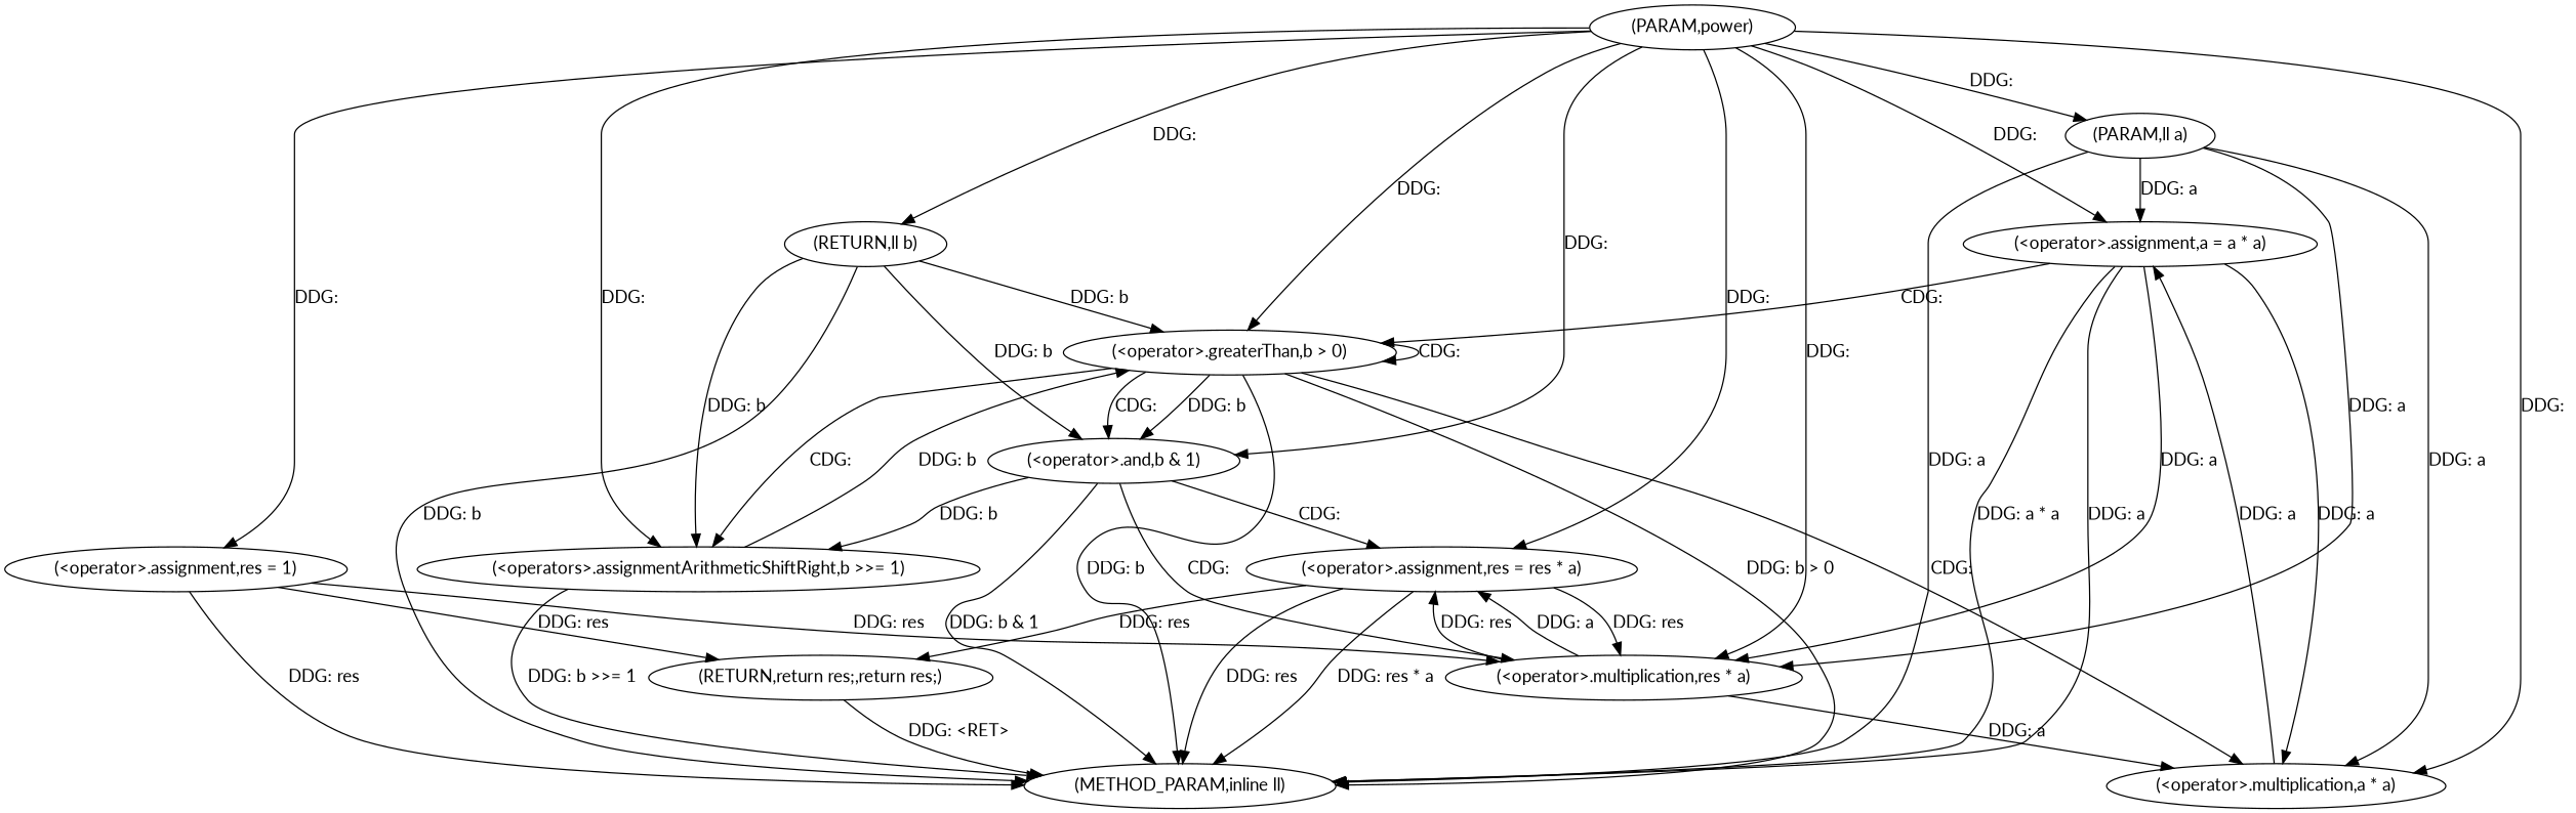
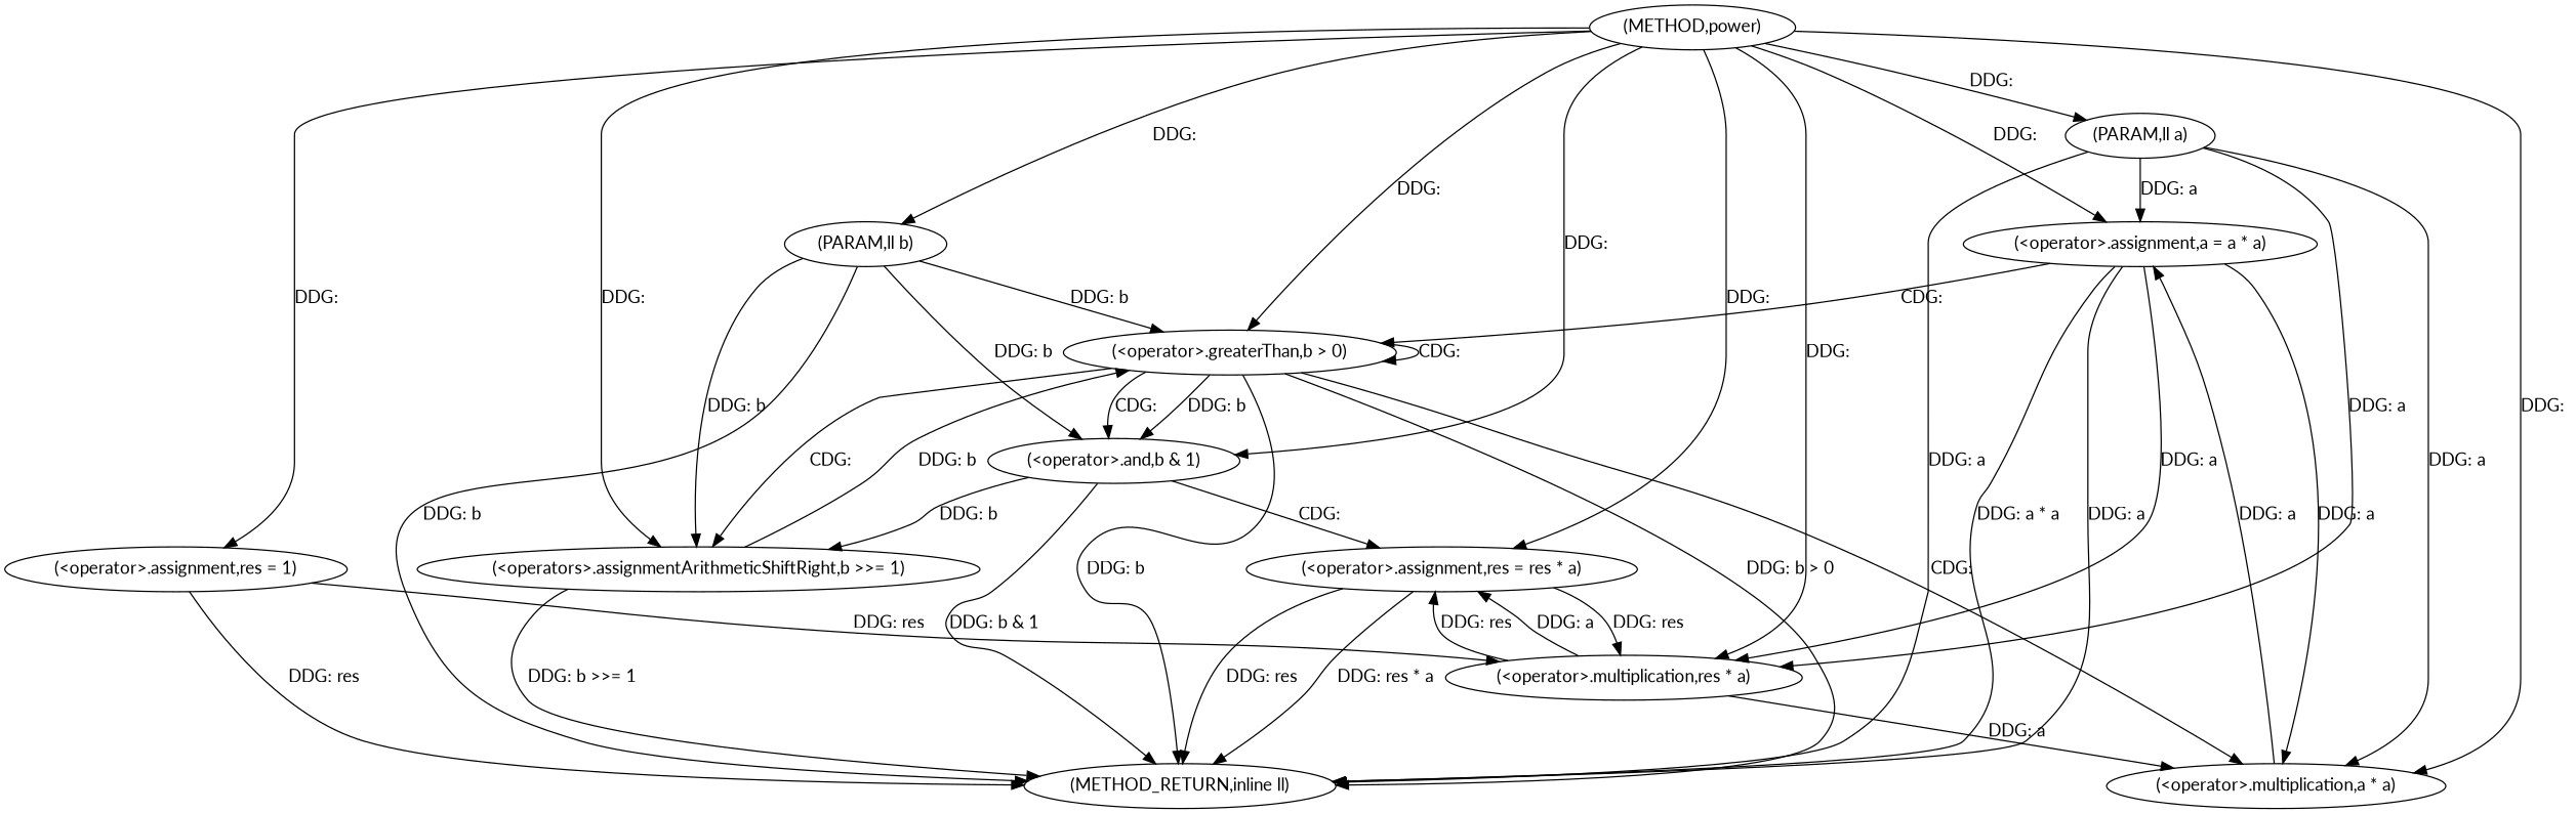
  digraph {
    fontname=Lato
    node [fontname=Lato]
    edge [fontname=Lato]
-   n1 [label="(PARAM,power)"]
+   n1 [label="(METHOD,power)"]
    n2 [label="(PARAM,ll a)"]
-   n3 [label="(RETURN,ll b)"]
+   n3 [label="(PARAM,ll b)"]
    n4 [label="(<operator>.assignment,res = 1)"]
    n5 [label="(<operator>.greaterThan,b > 0)"]
    n6 [label="(<operator>.assignment,a = a * a)"]
    n7 [label="(<operators>.assignmentArithmeticShiftRight,b >>= 1)"]
    n8 [label="(<operator>.and,b & 1)"]
    n9 [label="(<operator>.assignment,res = res * a)"]
    n10 [label="(<operator>.multiplication,a * a)"]
    n11 [label="(<operator>.multiplication,res * a)"]
-   n12 [label="(METHOD_PARAM,inline ll)"]
-   n13 [label="(RETURN,return res;,return res;)"]
+   n12 [label="(METHOD_RETURN,inline ll)"]
    n1 -> n2 [label="DDG: "]
    n1 -> n3 [label="DDG: "]
    n1 -> n4 [label="DDG: "]
    n1 -> n5 [label="DDG: "]
    n1 -> n6 [label="DDG: "]
    n1 -> n7 [label="DDG: "]
    n1 -> n8 [label="DDG: "]
    n1 -> n9 [label="DDG: "]
    n1 -> n10 [label="DDG: "]
    n1 -> n11 [label="DDG: "]
    n2 -> n6 [label="DDG: a"]
    n2 -> n10 [label="DDG: a"]
    n2 -> n11 [label="DDG: a"]
    n2 -> n12 [label="DDG: a"]
    n3 -> n5 [label="DDG: b"]
    n3 -> n7 [label="DDG: b"]
    n3 -> n8 [label="DDG: b"]
    n3 -> n12 [label="DDG: b"]
    n4 -> n11 [label="DDG: res"]
    n4 -> n12 [label="DDG: res"]
-   n4 -> n13 [label="DDG: res"]
    n5 -> n5 [label="CDG: "]
    n5 -> n7 [label="CDG: "]
    n5 -> n8 [label="DDG: b"]
    n5 -> n8 [label="CDG: "]
    n5 -> n10 [label="CDG: "]
    n5 -> n12 [label="DDG: b"]
    n5 -> n12 [label="DDG: b > 0"]
    n6 -> n5 [label="CDG: "]
    n6 -> n10 [label="DDG: a"]
    n6 -> n11 [label="DDG: a"]
    n6 -> n12 [label="DDG: a"]
    n6 -> n12 [label="DDG: a * a"]
    n7 -> n5 [label="DDG: b"]
    n7 -> n12 [label="DDG: b >>= 1"]
    n8 -> n7 [label="DDG: b"]
    n8 -> n9 [label="CDG: "]
-   n8 -> n11 [label="CDG: "]
    n8 -> n12 [label="DDG: b & 1"]
    n9 -> n11 [label="DDG: res"]
    n9 -> n12 [label="DDG: res"]
    n9 -> n12 [label="DDG: res * a"]
-   n9 -> n13 [label="DDG: res"]
    n10 -> n6 [label="DDG: a"]
    n11 -> n9 [label="DDG: res"]
    n11 -> n9 [label="DDG: a"]
    n11 -> n10 [label="DDG: a"]
-   n13 -> n12 [label="DDG: <RET>"]
  }
